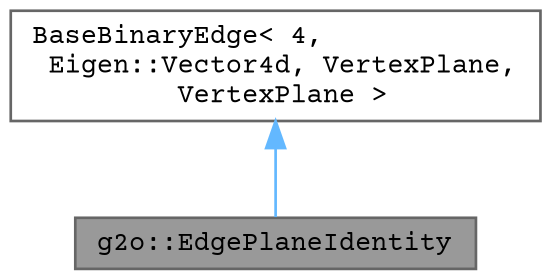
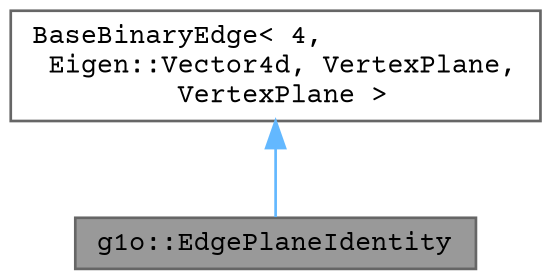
  digraph {
    fontname="Courier Prime"
    node [color=gray40 fontname="Courier Prime" fontsize=10 shape=box style=filled]
-   n1 [fillcolor=grey60 fontcolor=black height=0.2 label="g2o::EdgePlaneIdentity" width=0.4]
+   n1 [fillcolor=grey60 fontcolor=black height=0.2 label="g1o::EdgePlaneIdentity" width=0.4]
    n2 [fillcolor=white height=0.2 label="BaseBinaryEdge\< 4,\l Eigen::Vector4d, VertexPlane,\l VertexPlane \>" width=0.4]
    n2 -> n1 [color=steelblue1 dir=back fontname="Courier Prime" fontsize=10 labelfontname=Helvetica labelfontsize=10 style=solid]
  }
